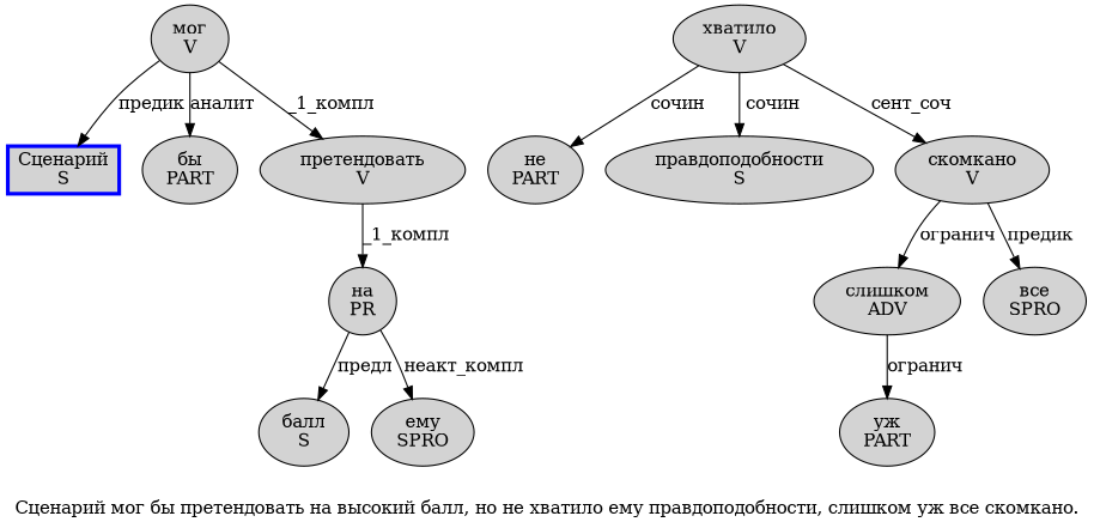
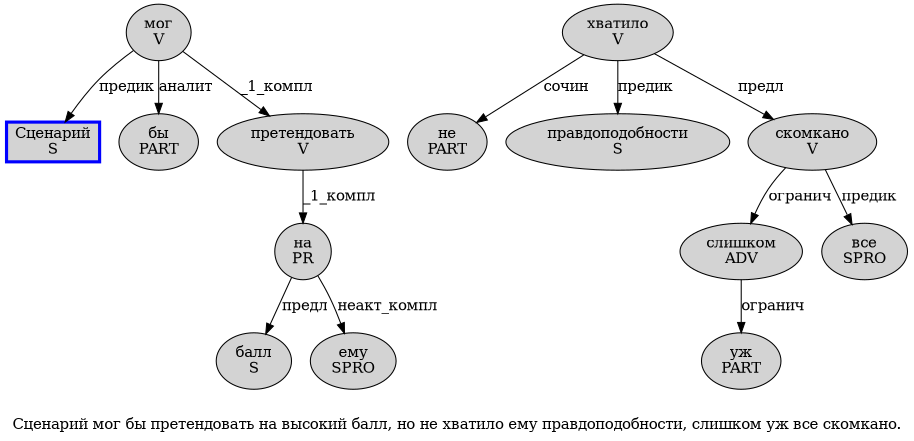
  digraph {
    label="Сценарий мог бы претендовать на высокий балл, но не хватило ему правдоподобности, слишком уж все скомкано."
    node [fillcolor=lightgray penwidth=1 shape=ellipse style=filled]
    n1 [color=blue label="Сценарий\nS" penwidth=3 shape=box]
    n2 [label="мог\nV"]
    n3 [label="бы\nPART"]
    n4 [label="претендовать\nV"]
    n5 [label="на\nPR"]
    n6 [label="балл\nS"]
    n7 [label="ему\nSPRO"]
    n8 [label="хватило\nV"]
    n9 [label="не\nPART"]
    n10 [label="правдоподобности\nS"]
    n11 [label="скомкано\nV"]
    n12 [label="слишком\nADV"]
    n13 [label="все\nSPRO"]
    n14 [label="уж\nPART"]
    n2 -> n1 [label="предик"]
    n2 -> n3 [label="аналит"]
    n2 -> n4 [label="_1_компл"]
    n4 -> n5 [label="_1_компл"]
    n5 -> n6 [label="предл"]
    n5 -> n7 [label="неакт_компл"]
    n8 -> n9 [label="сочин"]
-   n8 -> n10 [label="сочин"]
-   n8 -> n11 [label="сент_соч"]
+   n8 -> n10 [label="предик"]
+   n8 -> n11 [label="предл"]
    n11 -> n12 [label="огранич"]
    n11 -> n13 [label="предик"]
    n12 -> n14 [label="огранич"]
  }
